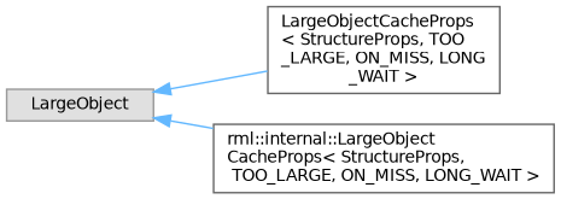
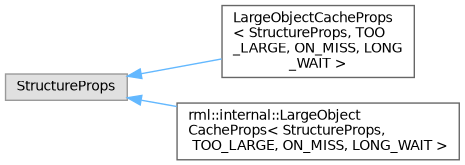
  digraph {
    rankdir=LR
    node [color=grey40 fillcolor=white fontname=Helvetica fontsize=10 shape=box style=filled]
    edge [color=steelblue1 dir=back fontname=Helvetica fontsize=10 labelfontname=Helvetica labelfontsize=10 style=solid]
-   n1 [color=grey60 fillcolor="#E0E0E0" height=0.2 label=LargeObject width=0.4]
+   n1 [color=grey60 fillcolor="#E0E0E0" height=0.2 label=StructureProps width=0.4]
    n2 [height=0.2 label="LargeObjectCacheProps\l\< StructureProps, TOO\l_LARGE, ON_MISS, LONG\l_WAIT \>" width=0.4]
    n3 [height=0.2 label="rml::internal::LargeObject\lCacheProps\< StructureProps,\l TOO_LARGE, ON_MISS, LONG_WAIT \>" width=0.4]
    n1 -> n2
    n1 -> n3
  }
